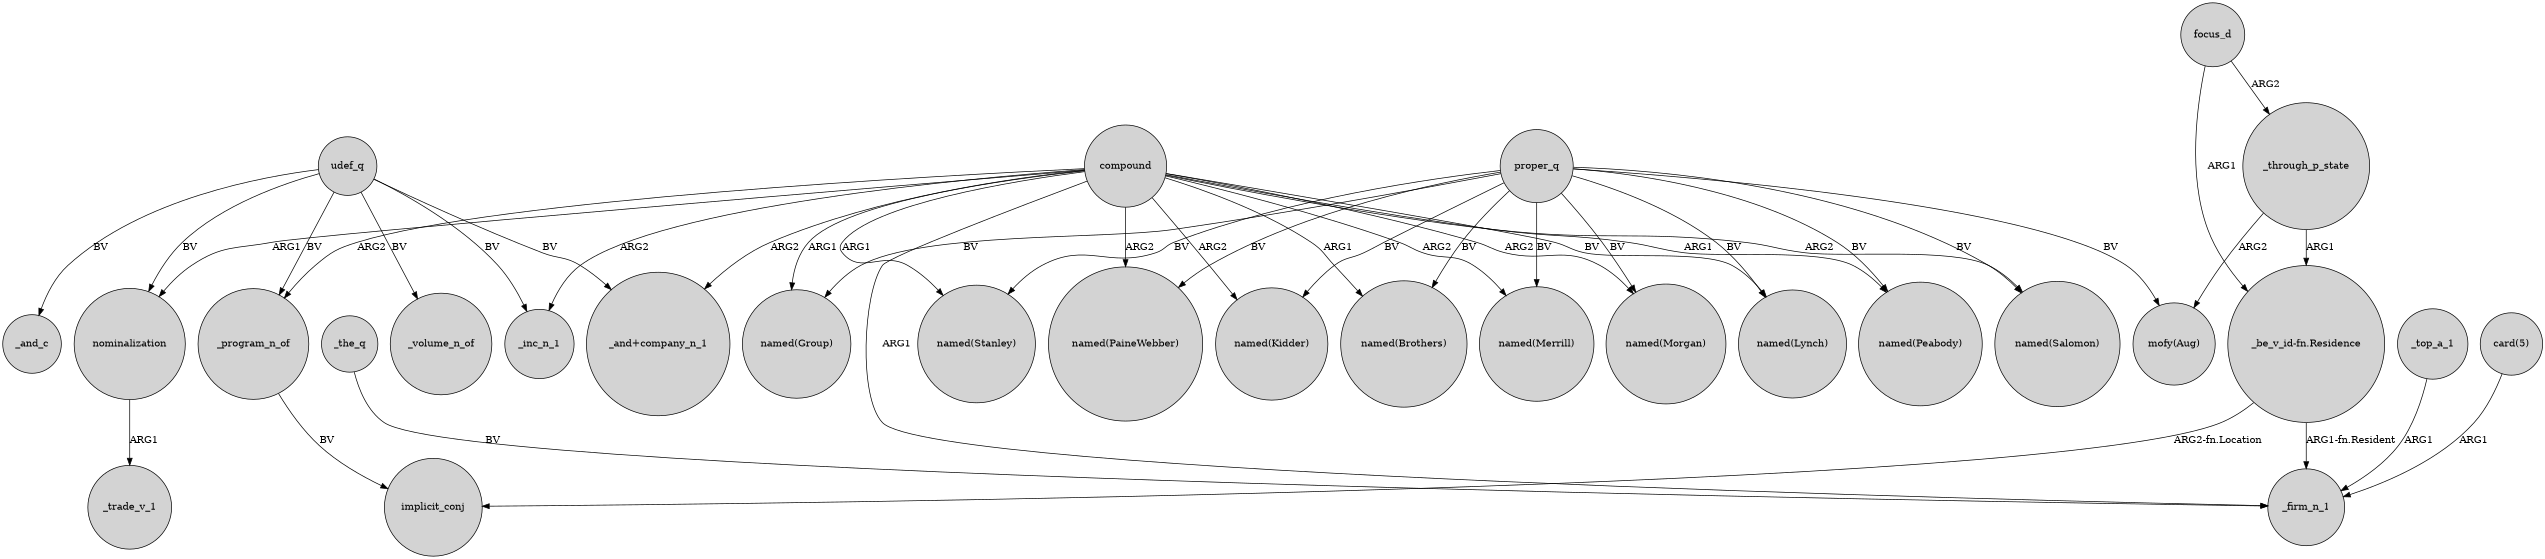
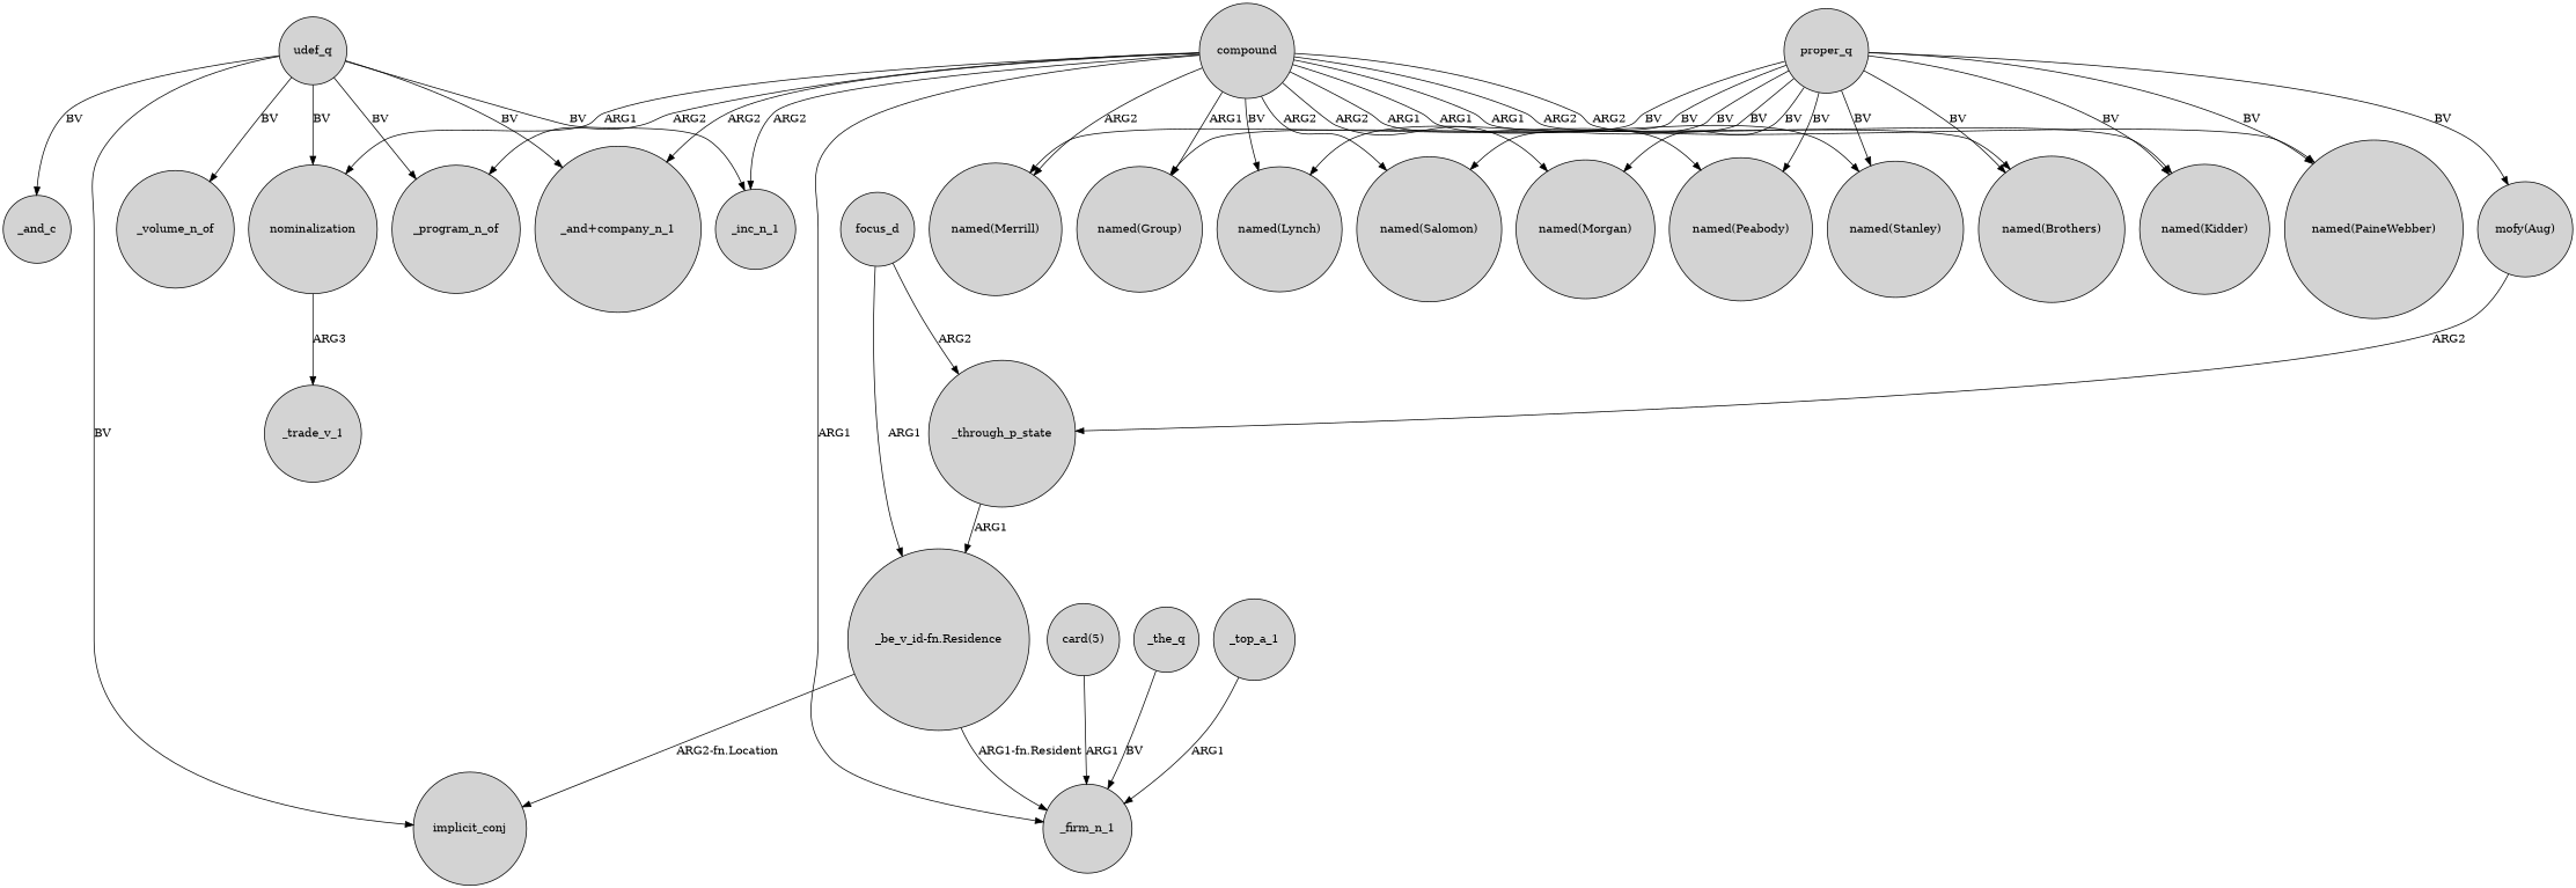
  digraph {
    node [shape=circle style=filled]
    compound
    _firm_n_1
    "named(Peabody)"
    "_and+company_n_1"
    "named(Salomon)"
    "named(Merrill)"
    "named(Group)"
    nominalization
    "named(Stanley)"
    "named(PaineWebber)"
    _program_n_of
    _inc_n_1
    "named(Kidder)"
    "named(Brothers)"
    "named(Morgan)"
    "named(Lynch)"
    _trade_v_1
    proper_q
    "mofy(Aug)"
    "card(5)"
    "_be_v_id-fn.Residence"
    implicit_conj
    udef_q
    _volume_n_of
    _and_c
    _through_p_state
    focus_d
    _the_q
    _top_a_1
    compound -> _firm_n_1 [label=ARG1]
    compound -> "named(Peabody)" [label=ARG1]
    compound -> "_and+company_n_1" [label=ARG2]
    compound -> "named(Salomon)" [label=ARG2]
    compound -> "named(Merrill)" [label=ARG2]
    compound -> "named(Group)" [label=ARG1]
    compound -> nominalization [label=ARG1]
    compound -> "named(Stanley)" [label=ARG1]
    compound -> "named(PaineWebber)" [label=ARG2]
    compound -> _program_n_of [label=ARG2]
    compound -> _inc_n_1 [label=ARG2]
    compound -> "named(Kidder)" [label=ARG2]
    compound -> "named(Brothers)" [label=ARG1]
    compound -> "named(Morgan)" [label=ARG2]
    compound -> "named(Lynch)" [label=BV]
-   nominalization -> _trade_v_1 [label=ARG1]
+   nominalization -> _trade_v_1 [label=ARG3]
    proper_q -> "named(Peabody)" [label=BV]
    proper_q -> "named(Salomon)" [label=BV]
    proper_q -> "named(Merrill)" [label=BV]
    proper_q -> "named(Group)" [label=BV]
    proper_q -> "named(Stanley)" [label=BV]
    proper_q -> "named(PaineWebber)" [label=BV]
    proper_q -> "named(Kidder)" [label=BV]
    proper_q -> "named(Brothers)" [label=BV]
    proper_q -> "named(Morgan)" [label=BV]
    proper_q -> "named(Lynch)" [label=BV]
    proper_q -> "mofy(Aug)" [label=BV]
    "card(5)" -> _firm_n_1 [label=ARG1]
    "_be_v_id-fn.Residence" -> _firm_n_1 [label="ARG1-fn.Resident"]
    "_be_v_id-fn.Residence" -> implicit_conj [label="ARG2-fn.Location"]
    udef_q -> "_and+company_n_1" [label=BV]
    udef_q -> nominalization [label=BV]
    udef_q -> _program_n_of [label=BV]
    udef_q -> _inc_n_1 [label=BV]
-   _program_n_of -> implicit_conj [label=BV]
+   udef_q -> implicit_conj [label=BV]
    udef_q -> _volume_n_of [label=BV]
    udef_q -> _and_c [label=BV]
-   _through_p_state -> "mofy(Aug)" [label=ARG2]
+   "mofy(Aug)" -> _through_p_state [label=ARG2]
    _through_p_state -> "_be_v_id-fn.Residence" [label=ARG1]
    focus_d -> "_be_v_id-fn.Residence" [label=ARG1]
    focus_d -> _through_p_state [label=ARG2]
    _the_q -> _firm_n_1 [label=BV]
    _top_a_1 -> _firm_n_1 [label=ARG1]
  }
